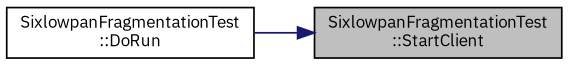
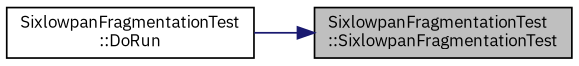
  digraph {
    rankdir=RL
    fontname="IBM Plex Sans"
    node [color=black fontname="IBM Plex Sans" fontsize=10 shape=record style=filled]
-   n1 [fillcolor=grey75 fontcolor=black height=0.2 label="SixlowpanFragmentationTest\l::StartClient" width=0.4]
+   n1 [fillcolor=grey75 fontcolor=black height=0.2 label="SixlowpanFragmentationTest\l::SixlowpanFragmentationTest" width=0.4]
    n2 [fillcolor=white height=0.2 label="SixlowpanFragmentationTest\l::DoRun" width=0.4]
    n1 -> n2 [color=midnightblue dir=back fontname="IBM Plex Sans" fontsize=10 labelfontname=Helvetica labelfontsize=10 style=solid]
  }
